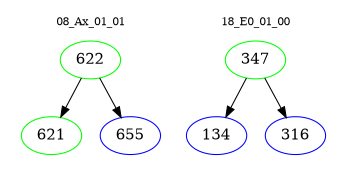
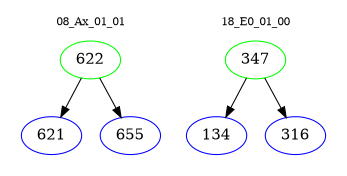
  digraph {
    node [color=blue]
    edge [color=black]
    n1 [color=green label=622]
-   n2 [color=green label=621]
+   n2 [label=621]
    n3 [label=655]
    n4 [color=green label=347]
    n5 [label=134]
    n6 [label=316]
    subgraph cluster_1 {
      color=white
      fontsize=10
      label="08_Ax_01_01"
      n1
      n2
      n3
    }
    subgraph cluster_2 {
      color=white
      fontsize=10
      label="18_E0_01_00"
      n4
      n5
      n6
    }
    n1 -> n2
    n1 -> n3
    n4 -> n5
    n4 -> n6
  }
